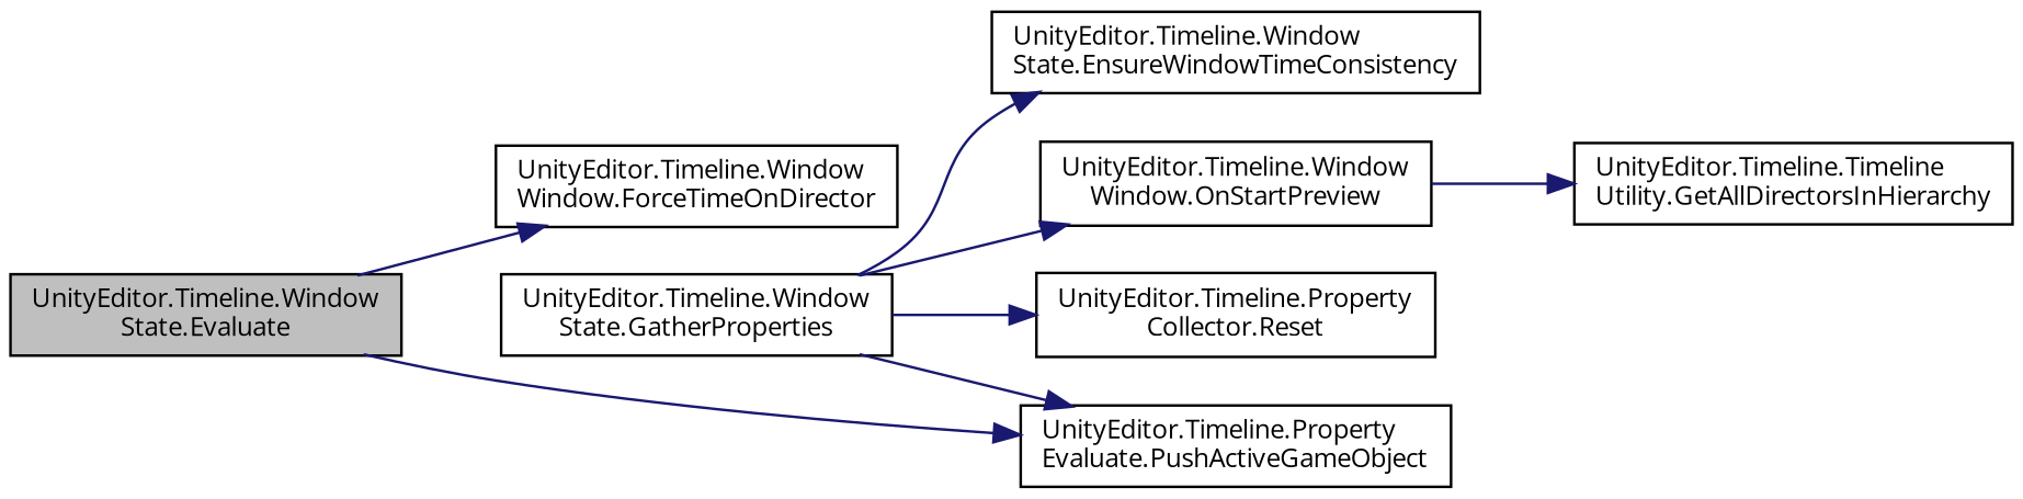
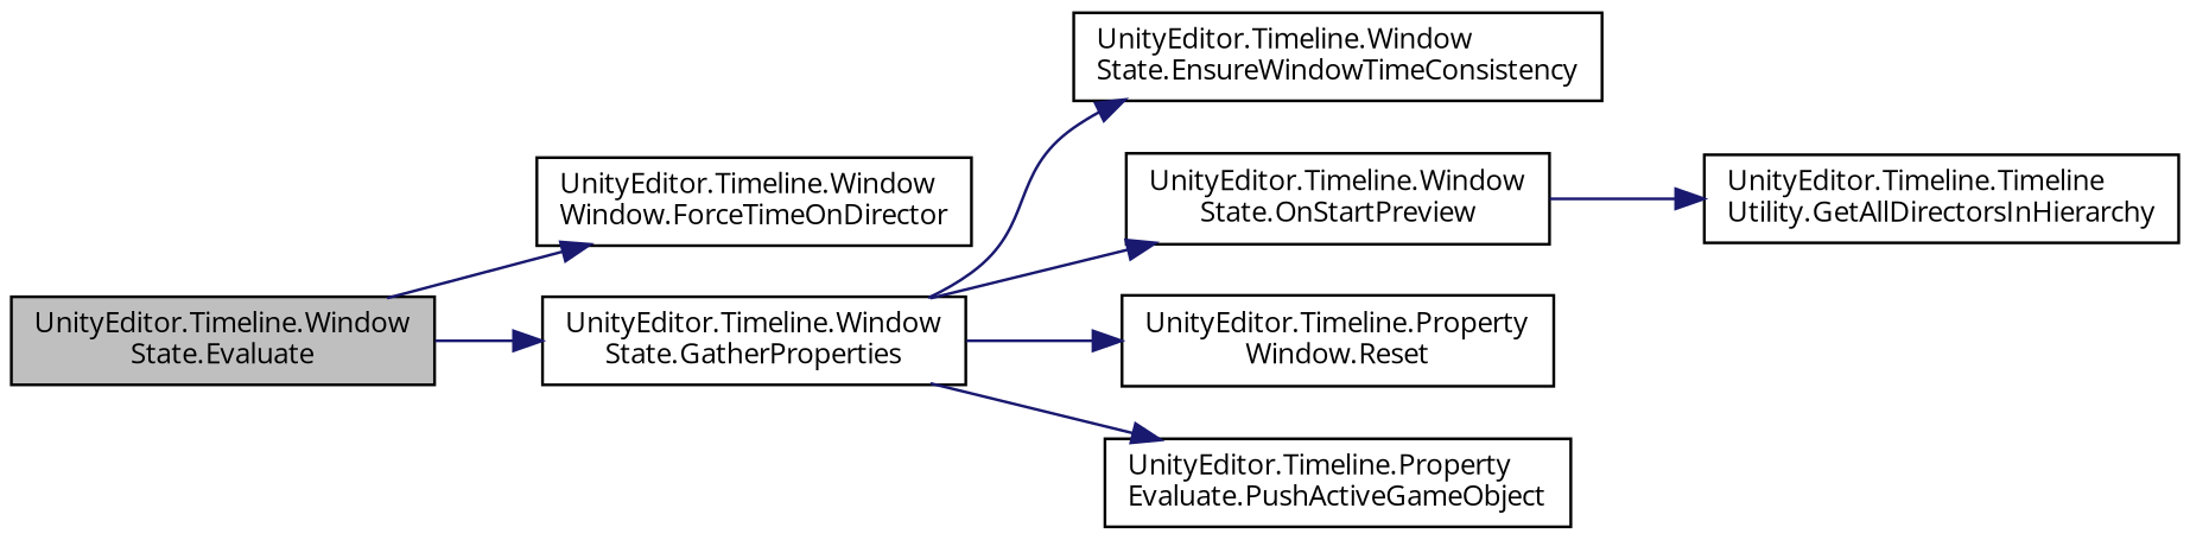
  digraph {
    fontname="Open Sans"
    rankdir=LR
    node [color=black fillcolor=white fontname="Open Sans" fontsize=10 shape=record style=filled]
    edge [color=midnightblue fontname="Open Sans" fontsize=10 labelfontname=Helvetica labelfontsize=10 style=solid]
    n1 [fillcolor=grey75 fontcolor=black height=0.2 label="UnityEditor.Timeline.Window\lState.Evaluate" width=0.4]
    n2 [height=0.2 label="UnityEditor.Timeline.Window\lWindow.ForceTimeOnDirector" width=0.4]
    n3 [height=0.2 label="UnityEditor.Timeline.Window\lState.GatherProperties" width=0.4]
    n4 [height=0.2 label="UnityEditor.Timeline.Window\lState.EnsureWindowTimeConsistency" width=0.4]
-   n5 [height=0.2 label="UnityEditor.Timeline.Window\lWindow.OnStartPreview" width=0.4]
+   n5 [height=0.2 label="UnityEditor.Timeline.Window\lState.OnStartPreview" width=0.4]
    n6 [height=0.2 label="UnityEditor.Timeline.Property\lEvaluate.PushActiveGameObject" width=0.4]
-   n7 [height=0.2 label="UnityEditor.Timeline.Property\lCollector.Reset" width=0.4]
+   n7 [height=0.2 label="UnityEditor.Timeline.Property\lWindow.Reset" width=0.4]
    n8 [height=0.2 label="UnityEditor.Timeline.Timeline\lUtility.GetAllDirectorsInHierarchy" width=0.4]
    n1 -> n2
-   n1 -> n6
+   n1 -> n3
    n3 -> n4
    n3 -> n5
    n3 -> n6
    n3 -> n7
    n5 -> n8
  }
